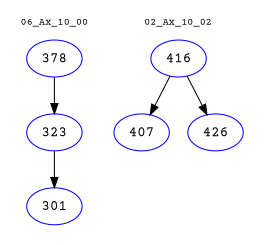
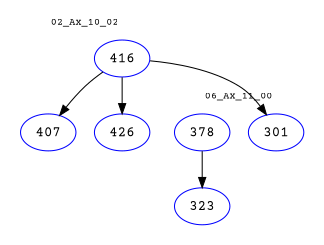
  digraph {
    fontname="Courier Prime"
    node [color=blue fontname="Courier Prime"]
    edge [color=black fontname="Courier Prime"]
    n1 [label=323]
    n2 [label=301]
    n3 [label=378]
    n4 [label=416]
    n5 [label=407]
    n6 [label=426]
    subgraph cluster_1 {
      color=white
      fontsize=10
-     label="06_Ax_10_00"
+     label="06_Ax_11_00"
      n1
      n2
      n3
    }
    subgraph cluster_2 {
      color=white
      fontsize=10
      label="02_Ax_10_02"
      n4
      n5
      n6
    }
-   n1 -> n2
+   n4 -> n2
    n3 -> n1
    n4 -> n5
    n4 -> n6
  }
